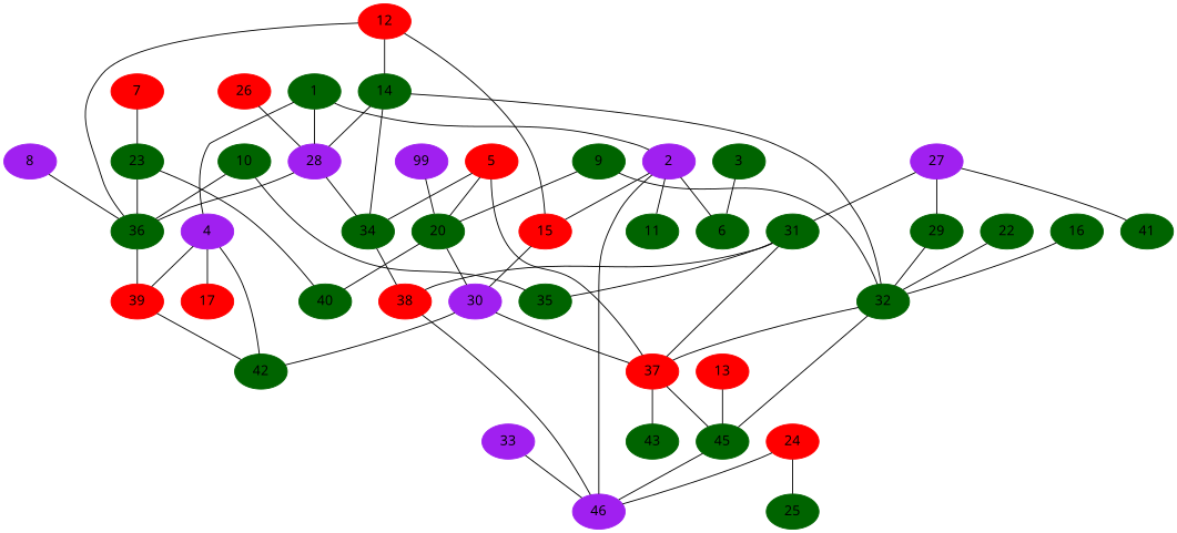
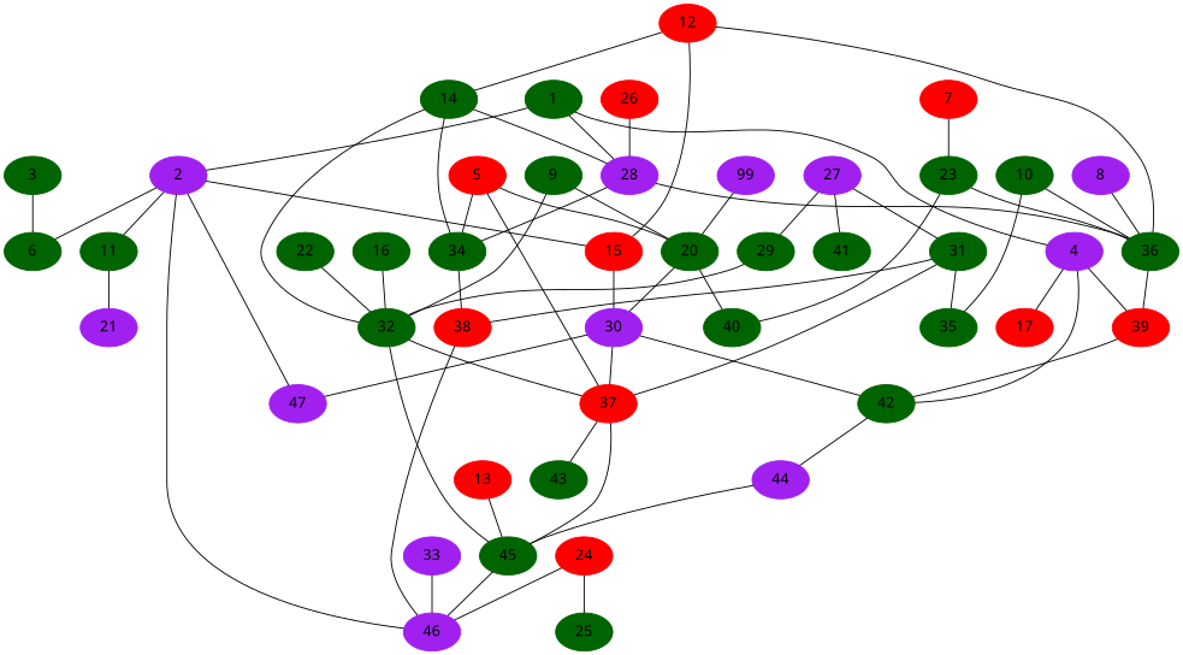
  graph {
    fontname="Noto Sans"
    node [color=darkgreen fontname="Noto Sans" style=filled]
    edge [fontname="Noto Sans" weight=1.0]
    2 [color=purple]
    1
    4 [color=purple]
    28 [color=purple]
    6
    11
    15 [color=red]
    46 [color=purple]
+   47 [color=purple]
    17 [color=red]
    39 [color=red]
    42
    34
    36
+   21 [color=purple]
    30 [color=purple]
    3
+   44 [color=purple]
    5 [color=red]
    20
    37 [color=red]
    40
    38 [color=red]
    45
    43
    7 [color=red]
    23
    8 [color=purple]
    9
    32
    10
    35
    12 [color=red]
    14
    13 [color=red]
    16
    29
    n38 [color=purple label=99]
    22
    24 [color=red]
    25
    26 [color=red]
    27 [color=purple]
    31
    41
    33 [color=purple]
    2 -- 6
    2 -- 11
    2 -- 15
    2 -- 46
+   2 -- 47
    1 -- 2
    1 -- 4
    1 -- 28 [weight=2.0]
    4 -- 17
    4 -- 39
    4 -- 42
    28 -- 34
    28 -- 36
+   11 -- 21
    15 -- 30
    39 -- 42
+   42 -- 44
    34 -- 38
    36 -- 39
+   30 -- 47
    30 -- 42
    30 -- 37
    3 -- 6
+   44 -- 45
    5 -- 34
    5 -- 20
    5 -- 37
    20 -- 30
    20 -- 40
    37 -- 45
    37 -- 43
    38 -- 46
    45 -- 46
    7 -- 23
    23 -- 36
    23 -- 40
    8 -- 36
    9 -- 20
    9 -- 32
    32 -- 37
    32 -- 45
    10 -- 36
    10 -- 35
    12 -- 15
    12 -- 36
    12 -- 14
    14 -- 28
    14 -- 34
    14 -- 32
    13 -- 45
    16 -- 32
    29 -- 32
    n38 -- 20
    22 -- 32
    24 -- 46
    24 -- 25
    26 -- 28
    27 -- 29
    27 -- 31
    27 -- 41
    31 -- 37
    31 -- 38
    31 -- 35
    33 -- 46
  }
